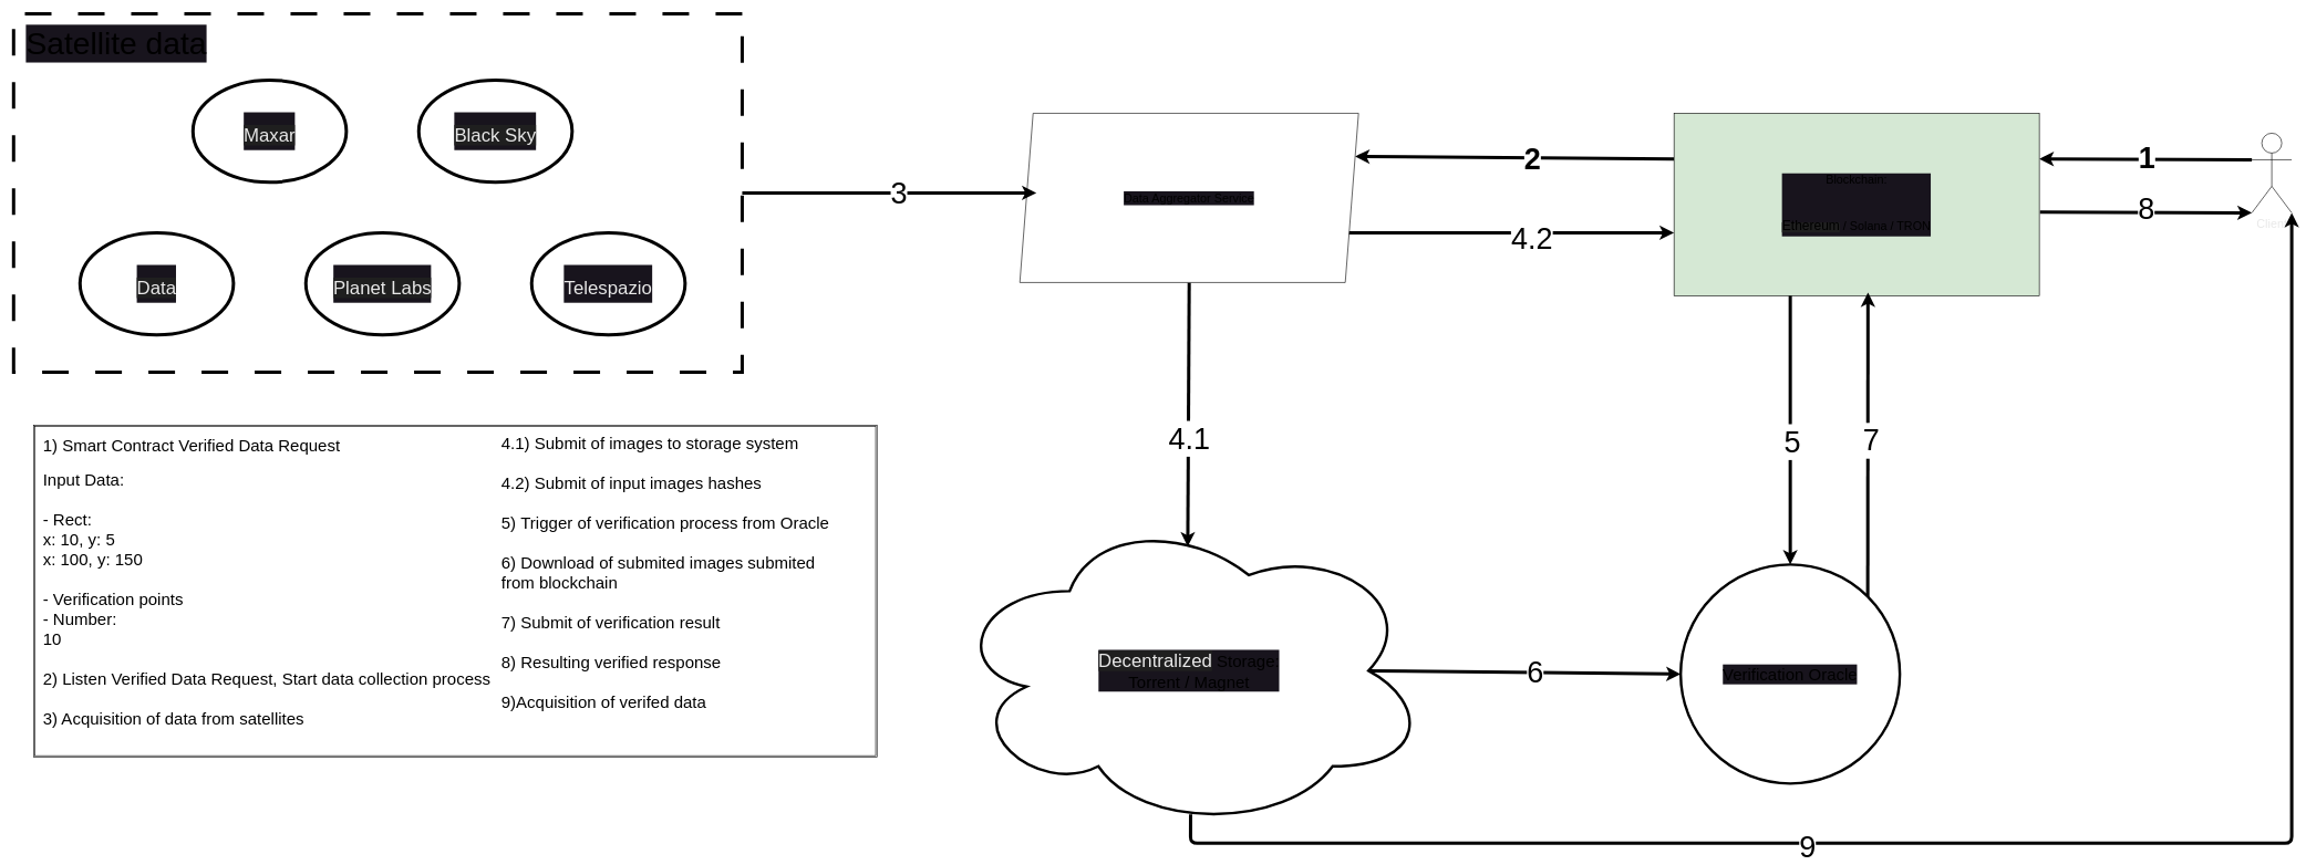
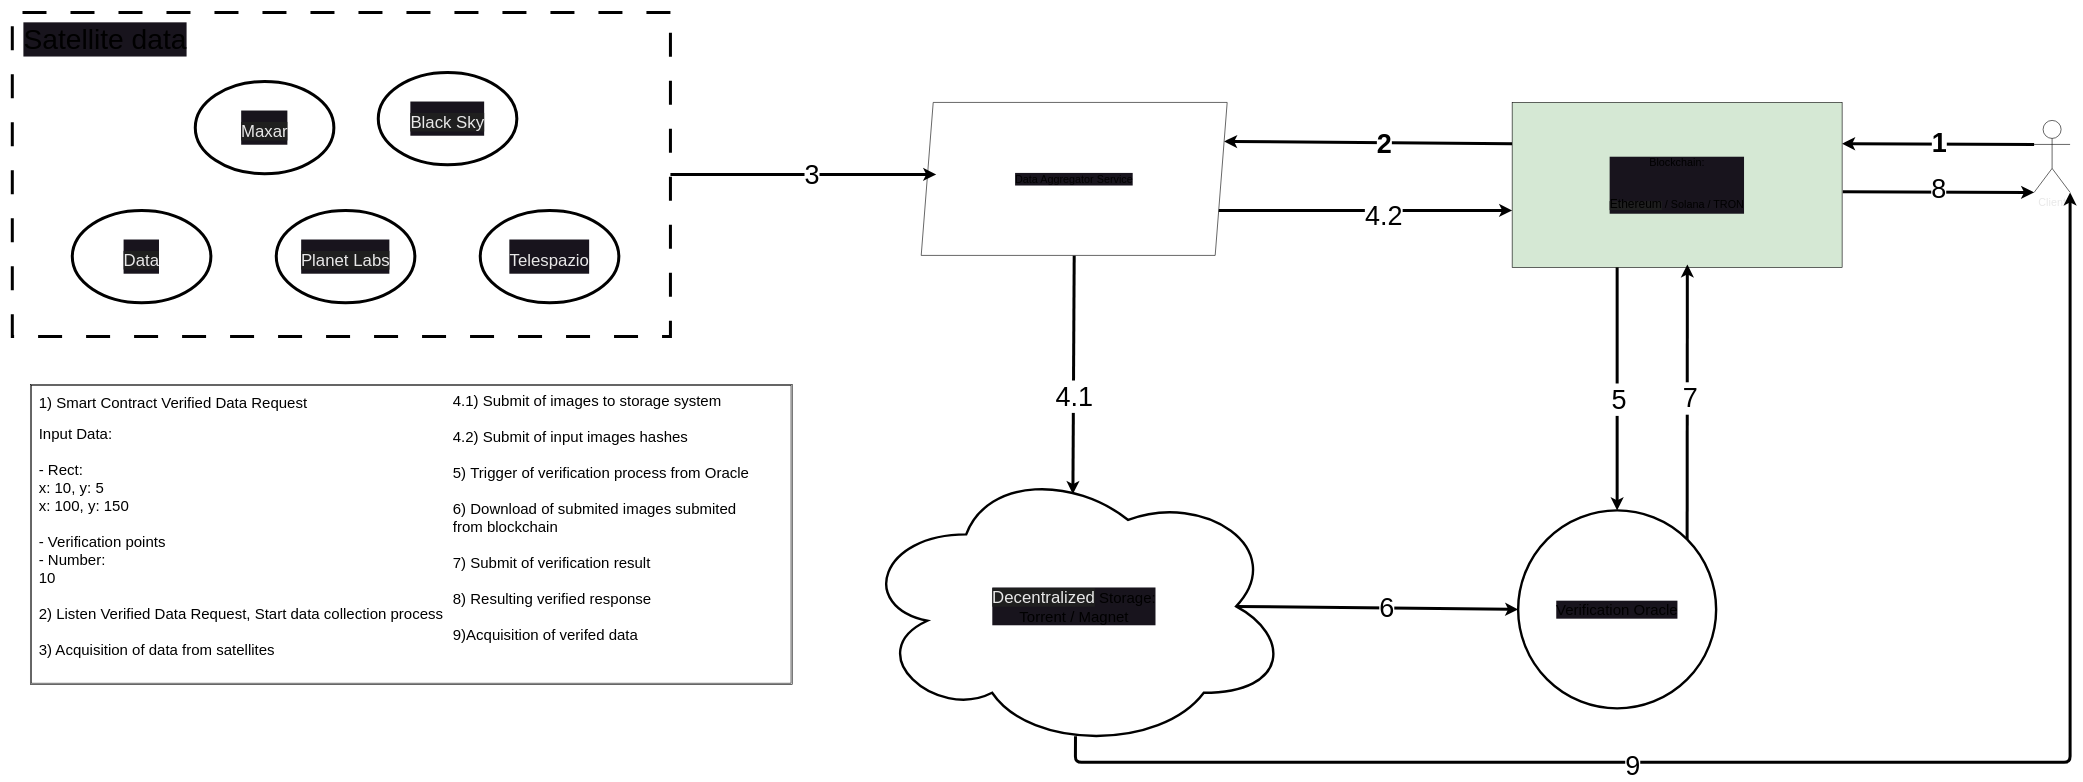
  <mxCell id="0" />
  <mxCell id="1" parent="0" />
  <mxCell id="2" value="" style="shape=ext;double=1;rounded=0;whiteSpace=wrap;html=1;labelBackgroundColor=none;fontSize=45;" parent="1" vertex="1"><mxGeometry x="50" y="640" width="1270" height="500" as="geometry" /></mxCell>
  <mxCell id="3" style="edgeStyle=none;html=1;exitX=0;exitY=0.333;exitDx=0;exitDy=0;exitPerimeter=0;entryX=1;entryY=0.25;entryDx=0;entryDy=0;fontSize=18;strokeWidth=5;" parent="1" source="6" target="14" edge="1"><mxGeometry relative="1" as="geometry" /></mxCell>
  <mxCell id="4" value="&lt;div style=&quot;text-align: left;&quot;&gt;&lt;font style=&quot;font-size: 25px;&quot;&gt;1) &lt;/font&gt;&lt;span style=&quot;font-size: 25px;&quot;&gt;Smart Contract Verified Data Request&lt;/span&gt;&lt;/div&gt;&lt;font style=&quot;&quot;&gt;&lt;div style=&quot;text-align: left;&quot;&gt;&lt;br&gt;&lt;/div&gt;&lt;/font&gt;&lt;div style=&quot;&quot;&gt;&lt;div style=&quot;font-size: 25px; text-align: left;&quot;&gt;Input Data:&lt;/div&gt;&lt;font style=&quot;&quot;&gt;&lt;div style=&quot;text-align: left; font-size: 25px;&quot;&gt;&lt;br&gt;&lt;/div&gt;&lt;/font&gt;&lt;/div&gt;&lt;div style=&quot;text-align: left; font-size: 25px;&quot;&gt;&lt;font style=&quot;font-size: 25px;&quot;&gt;- Rect:&lt;/font&gt;&lt;/div&gt;&lt;div style=&quot;text-align: left; font-size: 25px;&quot;&gt;&lt;font style=&quot;font-size: 25px;&quot;&gt;x: 10, y: 5&lt;/font&gt;&lt;/div&gt;&lt;div style=&quot;&quot;&gt;&lt;div style=&quot;font-size: 25px; text-align: left;&quot;&gt;x: 100, y: 150&lt;/div&gt;&lt;font style=&quot;&quot;&gt;&lt;div style=&quot;text-align: left;&quot;&gt;&lt;span style=&quot;font-size: 25px;&quot;&gt;&lt;br&gt;&lt;/span&gt;&lt;/div&gt;&lt;span style=&quot;font-size: 25px;&quot;&gt;&lt;div style=&quot;text-align: left;&quot;&gt;- Verification points&lt;/div&gt;&lt;/span&gt;&lt;span style=&quot;font-size: 25px;&quot;&gt;&lt;div style=&quot;text-align: left;&quot;&gt;- Number:&lt;/div&gt;&lt;/span&gt;&lt;span style=&quot;font-size: 25px;&quot;&gt;&lt;div style=&quot;text-align: left;&quot;&gt;10&lt;/div&gt;&lt;div style=&quot;text-align: left;&quot;&gt;&lt;br&gt;&lt;/div&gt;&lt;/span&gt;&lt;/font&gt;&lt;/div&gt;&lt;div style=&quot;text-align: left; font-size: 25px;&quot;&gt;&lt;font style=&quot;font-size: 25px;&quot;&gt;&lt;span style=&quot;&quot;&gt;2) Listen Verified Data Request,&amp;nbsp;&lt;/span&gt;Start data collection process&lt;br&gt;&lt;/font&gt;&lt;/div&gt;&lt;div style=&quot;text-align: left; font-size: 25px;&quot;&gt;&lt;font style=&quot;font-size: 25px;&quot;&gt;&lt;span style=&quot;text-align: center;&quot;&gt;&lt;br&gt;&lt;/span&gt;&lt;/font&gt;&lt;/div&gt;&lt;div style=&quot;text-align: left; font-size: 25px;&quot;&gt;&lt;font style=&quot;font-size: 25px;&quot;&gt;&lt;span style=&quot;text-align: center;&quot;&gt;3) Acquisition of data from satellites&lt;/span&gt;&lt;br&gt;&lt;/font&gt;&lt;/div&gt;&lt;div style=&quot;text-align: left; font-size: 25px;&quot;&gt;&lt;font style=&quot;font-size: 25px;&quot;&gt;&lt;br&gt;&lt;/font&gt;&lt;/div&gt;" style="edgeLabel;html=1;align=center;verticalAlign=middle;resizable=0;points=[];fontSize=18;" parent="3" vertex="1" connectable="0"><mxGeometry x="0.334" y="-2" relative="1" as="geometry"><mxPoint x="-2777" y="653" as="offset" /></mxGeometry></mxCell>
  <mxCell id="5" value="&lt;b&gt;&lt;font style=&quot;font-size: 45px;&quot;&gt;1&lt;/font&gt;&lt;/b&gt;" style="edgeLabel;html=1;align=center;verticalAlign=middle;resizable=0;points=[];fontSize=31;" parent="3" vertex="1" connectable="0"><mxGeometry x="-0.132" y="-3" relative="1" as="geometry"><mxPoint x="-20" as="offset" /></mxGeometry></mxCell>
  <mxCell id="6" value="&lt;div style=&quot;align-items: center; display: flex; color: rgb(232, 232, 232); font-family: Arial, sans-serif; font-size: 14px; text-align: start;&quot; class=&quot;QpPSMb&quot;&gt;&lt;div style=&quot;font-size: 18px;&quot; class=&quot;DoxwDb&quot;&gt;&lt;div style=&quot;color: var(--YLNNHc); font-family: &amp;quot;Google Sans&amp;quot;, Arial, sans-serif-medium, sans-serif; word-break: break-word; line-height: 114%;&quot; role=&quot;heading&quot; data-attrid=&quot;title&quot; aria-level=&quot;2&quot; class=&quot;PZPZlf ssJ7i xgAzOe&quot;&gt;Client&lt;/div&gt;&lt;/div&gt;&lt;/div&gt;&lt;div style=&quot;align-items: center; display: flex; color: rgb(232, 232, 232); font-family: Arial, sans-serif; font-size: 14px; text-align: start; background-color: rgb(31, 31, 31);&quot; class=&quot;nwVKo&quot;&gt;&lt;div class=&quot;loJjTe&quot;&gt;&lt;/div&gt;&lt;/div&gt;" style="shape=umlActor;verticalLabelPosition=bottom;verticalAlign=top;html=1;outlineConnect=0;" parent="1" vertex="1"><mxGeometry x="3390" y="200" width="60" height="120" as="geometry" /></mxCell>
  <mxCell id="7" style="edgeStyle=none;html=1;exitX=0;exitY=0.25;exitDx=0;exitDy=0;entryX=1;entryY=0.25;entryDx=0;entryDy=0;strokeWidth=5;fontSize=47;" parent="1" source="14" target="20" edge="1"><mxGeometry relative="1" as="geometry" /></mxCell>
  <mxCell id="8" value="&lt;p style=&quot;line-height: 84%; font-size: 25px;&quot;&gt;&lt;font style=&quot;font-size: 25px;&quot;&gt;&lt;br&gt;&lt;/font&gt;&lt;/p&gt;&lt;p&gt;&lt;/p&gt;" style="edgeLabel;html=1;align=center;verticalAlign=middle;resizable=0;points=[];fontSize=47;" parent="7" vertex="1" connectable="0"><mxGeometry x="0.125" y="-1" relative="1" as="geometry"><mxPoint x="-1364" y="894" as="offset" /></mxGeometry></mxCell>
  <mxCell id="9" value="&lt;b&gt;&lt;font style=&quot;font-size: 45px;&quot;&gt;2&lt;/font&gt;&lt;/b&gt;" style="edgeLabel;html=1;align=center;verticalAlign=middle;resizable=0;points=[];fontSize=25;" parent="7" vertex="1" connectable="0"><mxGeometry x="-0.22" relative="1" as="geometry"><mxPoint x="-27" as="offset" /></mxGeometry></mxCell>
  <mxCell id="10" style="edgeStyle=none;html=1;entryX=0.5;entryY=0;entryDx=0;entryDy=0;strokeWidth=5;fontSize=25;" parent="1" target="28" edge="1"><mxGeometry relative="1" as="geometry"><mxPoint x="2695" y="430" as="sourcePoint" /></mxGeometry></mxCell>
  <mxCell id="11" value="5" style="edgeLabel;html=1;align=center;verticalAlign=middle;resizable=0;points=[];fontSize=45;" parent="10" vertex="1" connectable="0"><mxGeometry x="0.113" y="2" relative="1" as="geometry"><mxPoint as="offset" /></mxGeometry></mxCell>
  <mxCell id="12" style="edgeStyle=none;html=1;entryX=0;entryY=1;entryDx=0;entryDy=0;entryPerimeter=0;strokeWidth=5;fontSize=25;exitX=1.002;exitY=0.542;exitDx=0;exitDy=0;exitPerimeter=0;" parent="1" source="14" target="6" edge="1"><mxGeometry relative="1" as="geometry"><mxPoint y="320" as="sourcePoint" x="3080" /></mxGeometry></mxCell>
  <mxCell id="13" value="8" style="edgeLabel;html=1;align=center;verticalAlign=middle;resizable=0;points=[];fontSize=45;" parent="12" vertex="1" connectable="0"><mxGeometry x="0.006" y="6" relative="1" as="geometry"><mxPoint x="-1" as="offset" /></mxGeometry></mxCell>
  <mxCell id="14" value="Blockchain:&lt;br&gt;&lt;br&gt;&lt;a style=&quot;color: var(--JKqx2); -webkit-tap-highlight-color: rgba(255, 255, 255, 0.1); outline: 0px; font-family: Arial, sans-serif; font-size: small; text-align: left; background-color: rgb(31, 31, 31);&quot; data-ved=&quot;2ahUKEwjSqMCymsKIAxWSDRAIHbKRJtwQFnoECA0QAQ&quot; href=&quot;https://etherscan.io/&quot;&gt;&lt;h3 style=&quot;font-weight: 400; margin: 18px 0px 3px; padding: 5px 0px 0px; font-size: 20px; line-height: 1.3; display: inline-block;&quot; class=&quot;LC20lb MBeuO DKV0Md&quot;&gt;Ethereum&lt;/h3&gt;&lt;/a&gt;&amp;nbsp;/ Solana / TRON" style="rounded=0;whiteSpace=wrap;html=1;labelBackgroundColor=#18141D;fontSize=18;fillColor=#d5e8d4;" parent="1" vertex="1"><mxGeometry x="2520" y="170" width="550" height="275" as="geometry" /></mxCell>
  <mxCell id="15" style="edgeStyle=none;html=1;exitX=0.5;exitY=1;exitDx=0;exitDy=0;strokeWidth=5;fontSize=25;entryX=0.497;entryY=0.11;entryDx=0;entryDy=0;entryPerimeter=0;" parent="1" source="20" target="25" edge="1"><mxGeometry relative="1" as="geometry" /></mxCell>
  <mxCell id="16" value="&lt;div style=&quot;text-align: left;&quot;&gt;4.1) Submit of images to storage system&lt;/div&gt;&lt;br&gt;&lt;div style=&quot;text-align: left;&quot;&gt;4.2) Submit of input images hashes&lt;/div&gt;&lt;div style=&quot;text-align: left;&quot;&gt;&lt;br&gt;&lt;/div&gt;&lt;div style=&quot;text-align: left;&quot;&gt;&lt;span style=&quot;text-align: center;&quot;&gt;5)&amp;nbsp;&lt;/span&gt;&lt;span style=&quot;&quot;&gt;Trigger of verification process from Oracle&lt;/span&gt;&lt;br&gt;&lt;/div&gt;&lt;div style=&quot;text-align: left;&quot;&gt;&lt;span style=&quot;&quot;&gt;&lt;br&gt;&lt;/span&gt;&lt;/div&gt;&lt;div style=&quot;text-align: left;&quot;&gt;&lt;span style=&quot;text-align: center;&quot;&gt;6)&amp;nbsp;&lt;/span&gt;&lt;span style=&quot;text-align: center;&quot;&gt;Download of submited images submited&lt;/span&gt;&lt;br style=&quot;text-align: center;&quot;&gt;&lt;span style=&quot;text-align: center;&quot;&gt;from blockchain&lt;/span&gt;&lt;span style=&quot;&quot;&gt;&lt;br&gt;&lt;/span&gt;&lt;/div&gt;&lt;div style=&quot;text-align: left;&quot;&gt;&lt;span style=&quot;text-align: center;&quot;&gt;&lt;br&gt;&lt;/span&gt;&lt;/div&gt;&lt;div style=&quot;text-align: left;&quot;&gt;&lt;span style=&quot;text-align: center;&quot;&gt;7) Submit of verification result&lt;/span&gt;&lt;span style=&quot;text-align: center;&quot;&gt;&lt;br&gt;&lt;/span&gt;&lt;/div&gt;&lt;div style=&quot;text-align: left;&quot;&gt;&lt;span style=&quot;text-align: center;&quot;&gt;&lt;br&gt;&lt;/span&gt;&lt;/div&gt;&lt;div style=&quot;text-align: left;&quot;&gt;&lt;span style=&quot;text-align: center;&quot;&gt;8) Resulting verified response&lt;/span&gt;&lt;span style=&quot;text-align: center;&quot;&gt;&lt;br&gt;&lt;/span&gt;&lt;/div&gt;&lt;div style=&quot;text-align: left;&quot;&gt;&lt;span style=&quot;text-align: center;&quot;&gt;&lt;br&gt;&lt;/span&gt;&lt;/div&gt;&lt;div style=&quot;text-align: left;&quot;&gt;&lt;span style=&quot;text-align: center;&quot;&gt;9)&lt;/span&gt;Acquisition of verifed data&lt;/div&gt;" style="edgeLabel;html=1;align=center;verticalAlign=middle;resizable=0;points=[];fontSize=25;" parent="15" vertex="1" connectable="0"><mxGeometry x="-0.187" y="-7" relative="1" as="geometry"><mxPoint x="-782" y="274" as="offset" /></mxGeometry></mxCell>
  <mxCell id="17" value="4.1" style="edgeLabel;html=1;align=center;verticalAlign=middle;resizable=0;points=[];fontSize=45;" parent="15" vertex="1" connectable="0"><mxGeometry x="0.292" relative="1" as="geometry"><mxPoint x="1" y="-22" as="offset" /></mxGeometry></mxCell>
  <mxCell id="18" style="edgeStyle=none;html=1;strokeWidth=5;fontSize=25;" parent="1" edge="1"><mxGeometry relative="1" as="geometry"><mxPoint x="2010" y="350" as="sourcePoint" /><mxPoint x="2520" y="350" as="targetPoint" /></mxGeometry></mxCell>
  <mxCell id="19" value="4.2" style="edgeLabel;html=1;align=center;verticalAlign=middle;resizable=0;points=[];fontSize=45;" parent="18" vertex="1" connectable="0"><mxGeometry x="0.152" y="-7" relative="1" as="geometry"><mxPoint x="1" as="offset" /></mxGeometry></mxCell>
  <mxCell id="20" value="Data Aggregator Service" style="shape=parallelogram;perimeter=parallelogramPerimeter;whiteSpace=wrap;html=1;fixedSize=1;labelBackgroundColor=#18141D;fontSize=18;" parent="1" vertex="1"><mxGeometry x="1535" y="170" width="510" height="255" as="geometry" /></mxCell>
  <mxCell id="21" style="edgeStyle=none;html=1;exitX=1;exitY=0.5;exitDx=0;exitDy=0;fontSize=47;strokeWidth=5;" parent="1" source="29" edge="1"><mxGeometry relative="1" as="geometry"><mxPoint x="1560" y="290" as="targetPoint" /></mxGeometry></mxCell>
  <mxCell id="22" value="3" style="edgeLabel;html=1;align=center;verticalAlign=middle;resizable=0;points=[];fontSize=45;" parent="21" vertex="1" connectable="0"><mxGeometry x="0.061" y="-10" relative="1" as="geometry"><mxPoint y="-10" as="offset" /></mxGeometry></mxCell>
  <mxCell id="23" style="edgeStyle=none;html=1;exitX=0.875;exitY=0.5;exitDx=0;exitDy=0;exitPerimeter=0;entryX=0;entryY=0.5;entryDx=0;entryDy=0;strokeWidth=5;fontSize=25;" parent="1" source="25" target="28" edge="1"><mxGeometry relative="1" as="geometry" /></mxCell>
  <mxCell id="24" value="6" style="edgeLabel;html=1;align=center;verticalAlign=middle;resizable=0;points=[];fontSize=45;" parent="23" vertex="1" connectable="0"><mxGeometry x="0.067" y="1" relative="1" as="geometry"><mxPoint as="offset" /></mxGeometry></mxCell>
  <mxCell id="25" value="&lt;font style=&quot;font-size: 25px;&quot;&gt;&lt;span style=&quot;color: rgb(232, 232, 232); font-family: &amp;quot;Google Sans&amp;quot;, Arial, sans-serif; font-size: 28px; text-align: start; background-color: rgb(31, 31, 31);&quot;&gt;Decentralized&lt;/span&gt;&amp;nbsp;Storage:&lt;br&gt;Torrent / Magnet&lt;br&gt;&lt;/font&gt;" style="ellipse;shape=cloud;whiteSpace=wrap;html=1;labelBackgroundColor=#18141D;strokeWidth=4;fontSize=18;fillColor=default;" parent="1" vertex="1"><mxGeometry x="1430" y="770" width="720" height="480" as="geometry" /></mxCell>
  <mxCell id="26" style="edgeStyle=none;html=1;exitX=1;exitY=0;exitDx=0;exitDy=0;strokeWidth=5;fontSize=25;" parent="1" source="28" edge="1"><mxGeometry relative="1" as="geometry"><mxPoint x="2812" y="440" as="targetPoint" /></mxGeometry></mxCell>
  <mxCell id="27" value="7" style="edgeLabel;html=1;align=center;verticalAlign=middle;resizable=0;points=[];fontSize=45;" parent="26" vertex="1" connectable="0"><mxGeometry x="0.024" y="-5" relative="1" as="geometry"><mxPoint y="-1" as="offset" /></mxGeometry></mxCell>
  <mxCell id="28" value="Verification Oracle" style="ellipse;whiteSpace=wrap;html=1;aspect=fixed;labelBackgroundColor=#18141D;strokeWidth=4;fontSize=25;fillColor=default;" parent="1" vertex="1"><mxGeometry x="2530" y="850" width="330" height="330" as="geometry" /></mxCell>
  <mxCell id="29" value="" style="rounded=0;whiteSpace=wrap;html=1;labelBackgroundColor=#18141D;fontSize=18;fillColor=none;dashed=1;dashPattern=8 8;strokeWidth=5;flipH=1;" parent="1" vertex="1"><mxGeometry x="20" y="20" width="1097" height="540" as="geometry" /></mxCell>
  <mxCell id="30" value="&lt;font style=&quot;font-size: 47px;&quot;&gt;Satellite data&lt;/font&gt;" style="text;html=1;strokeColor=none;fillColor=none;align=center;verticalAlign=middle;whiteSpace=wrap;rounded=0;dashed=1;dashPattern=8 8;labelBackgroundColor=#18141D;strokeWidth=5;fontSize=18;flipH=1;" parent="1" vertex="1"><mxGeometry x="30" y="50" width="290" height="30" as="geometry" /></mxCell>
  <mxCell id="31" value="&lt;span style=&quot;color: rgb(232, 232, 232); font-family: &amp;quot;Google Sans&amp;quot;, Arial, sans-serif-medium, sans-serif; font-size: 28px; text-align: start; background-color: rgb(31, 31, 31);&quot;&gt;Data&lt;/span&gt;" style="ellipse;whiteSpace=wrap;html=1;labelBackgroundColor=#18141D;strokeWidth=5;fontSize=47;fillColor=default;flipH=1;" parent="1" vertex="1"><mxGeometry x="120" y="350" width="231" height="154" as="geometry" /></mxCell>
- <mxCell id="32" value="&lt;span style=&quot;color: rgb(232, 232, 232); font-family: &amp;quot;Google Sans&amp;quot;, Arial, sans-serif-medium, sans-serif; font-size: 28px; text-align: start; background-color: rgb(31, 31, 31);&quot;&gt;Maxar&lt;/span&gt;" style="ellipse;whiteSpace=wrap;html=1;labelBackgroundColor=#18141D;strokeWidth=5;fontSize=47;fillColor=default;flipH=1;" parent="1" vertex="1"><mxGeometry x="290" y="120" width="231" height="154" as="geometry" /></mxCell>
+ <mxCell id="32" value="&lt;span style=&quot;color: rgb(232, 232, 232); font-family: &amp;quot;Google Sans&amp;quot;, Arial, sans-serif-medium, sans-serif; font-size: 28px; text-align: start; background-color: rgb(31, 31, 31);&quot;&gt;Maxar&lt;/span&gt;" style="ellipse;whiteSpace=wrap;html=1;labelBackgroundColor=#18141D;strokeWidth=5;fontSize=47;fillColor=default;flipH=1;" parent="1" vertex="1"><mxGeometry x="325" y="135" width="231" height="154" as="geometry" /></mxCell>
  <mxCell id="33" value="&lt;span style=&quot;color: rgb(232, 232, 232); font-family: &amp;quot;Google Sans&amp;quot;, Arial, sans-serif-medium, sans-serif; font-size: 28px; text-align: start; background-color: rgb(31, 31, 31);&quot;&gt;Planet Labs&lt;/span&gt;" style="ellipse;whiteSpace=wrap;html=1;labelBackgroundColor=#18141D;strokeWidth=5;fontSize=47;fillColor=default;flipH=1;" parent="1" vertex="1"><mxGeometry x="460" y="350" width="231" height="154" as="geometry" /></mxCell>
  <mxCell id="34" value="&lt;div style=&quot;text-align: start;&quot;&gt;&lt;font face=&quot;Google Sans, Arial, sans-serif-medium, sans-serif&quot; color=&quot;#e8e8e8&quot;&gt;&lt;span style=&quot;font-size: 28px; background-color: rgb(31, 31, 31);&quot;&gt;Black Sky&lt;/span&gt;&lt;/font&gt;&lt;/div&gt;" style="ellipse;whiteSpace=wrap;html=1;labelBackgroundColor=#18141D;strokeWidth=5;fontSize=47;fillColor=default;flipH=1;" parent="1" vertex="1"><mxGeometry x="630" y="120" width="231" height="154" as="geometry" /></mxCell>
  <mxCell id="35" value="&lt;div style=&quot;text-align: start;&quot;&gt;&lt;font face=&quot;Google Sans, Arial, sans-serif-medium, sans-serif&quot; color=&quot;#e8e8e8&quot;&gt;&lt;span style=&quot;font-size: 28px;&quot;&gt;Telespazio&lt;/span&gt;&lt;/font&gt;&lt;/div&gt;" style="ellipse;whiteSpace=wrap;html=1;labelBackgroundColor=#18141D;strokeWidth=5;fontSize=47;fillColor=default;flipH=1;" parent="1" vertex="1"><mxGeometry x="800" y="350" width="231" height="154" as="geometry" /></mxCell>
  <mxCell id="36" style="edgeStyle=none;html=1;exitX=0.503;exitY=0.951;exitDx=0;exitDy=0;exitPerimeter=0;strokeWidth=5;fontSize=25;entryX=1;entryY=1;entryDx=0;entryDy=0;entryPerimeter=0;" parent="1" source="25" target="6" edge="1"><mxGeometry relative="1" as="geometry"><mxPoint x="2240" y="1280" as="sourcePoint" /><mxPoint x="3110" y="1140" as="targetPoint" /><Array as="points"><mxPoint x="1792" y="1270" /><mxPoint x="3450" y="1270" /></Array></mxGeometry></mxCell>
  <mxCell id="37" value="9" style="edgeLabel;html=1;align=center;verticalAlign=middle;resizable=0;points=[];fontSize=45;" parent="36" vertex="1" connectable="0"><mxGeometry x="-0.266" y="-4" relative="1" as="geometry"><mxPoint x="-1" as="offset" /></mxGeometry></mxCell>
